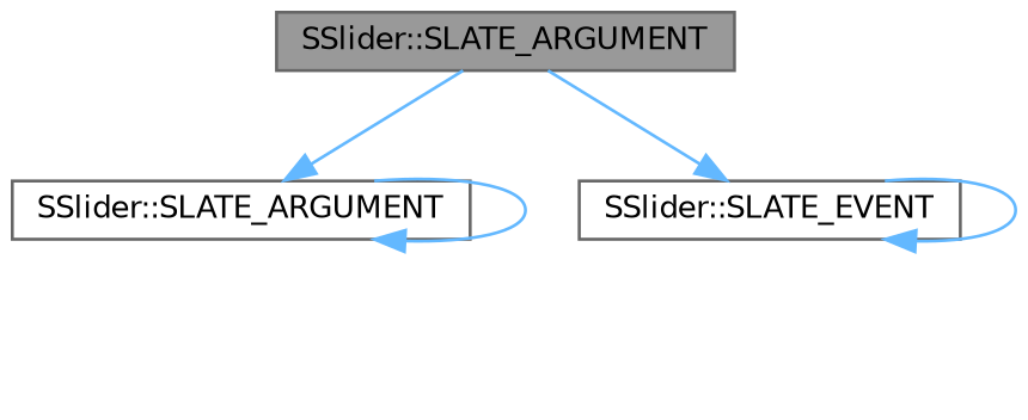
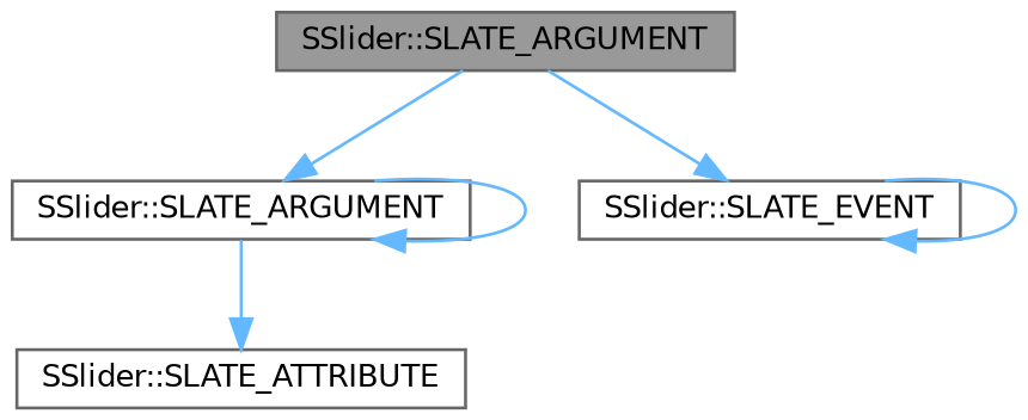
  digraph {
    rankdir=TB
    fontname="DejaVu Sans"
    node [color=grey40 fillcolor=white fontname="DejaVu Sans" fontsize=10 shape=box style=filled]
    edge [color=steelblue1 fontname="DejaVu Sans" fontsize=10 labelfontname=Helvetica labelfontsize=10 style=solid]
    n1 [color=gray40 fillcolor=grey60 fontcolor=black height=0.2 label="SSlider::SLATE_ARGUMENT" width=0.4]
    n2 [height=0.2 label="SSlider::SLATE_ARGUMENT" width=0.4]
    n3 [height=0.2 label="SSlider::SLATE_EVENT" width=0.4]
+   n4 [height=0.2 label="SSlider::SLATE_ATTRIBUTE" width=0.4]
    n1 -> n2
    n1 -> n3
    n2 -> n2
+   n2 -> n4
    n3 -> n3
  }
